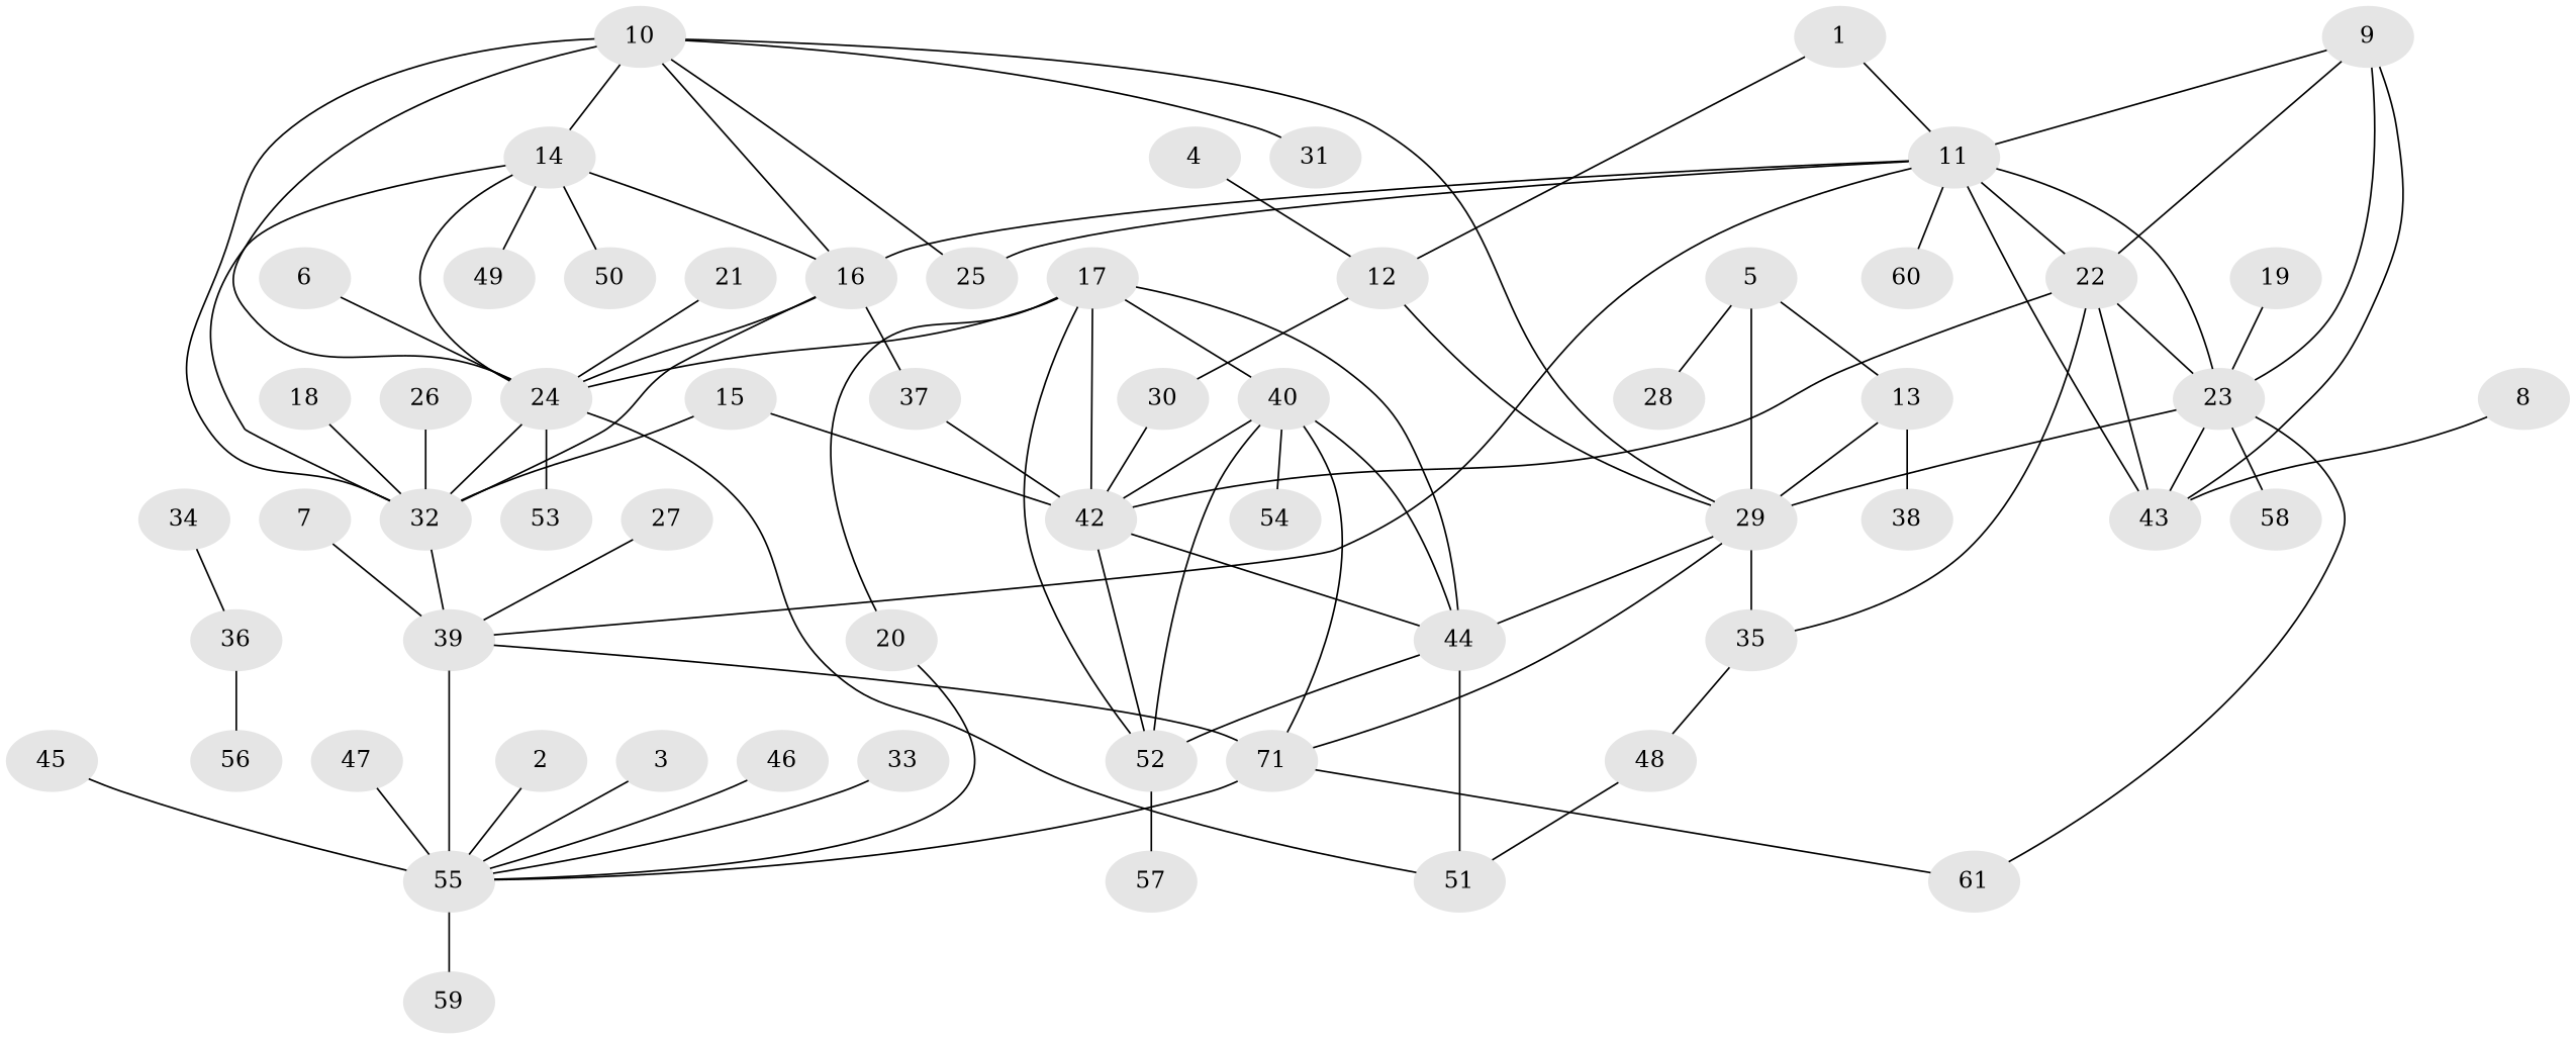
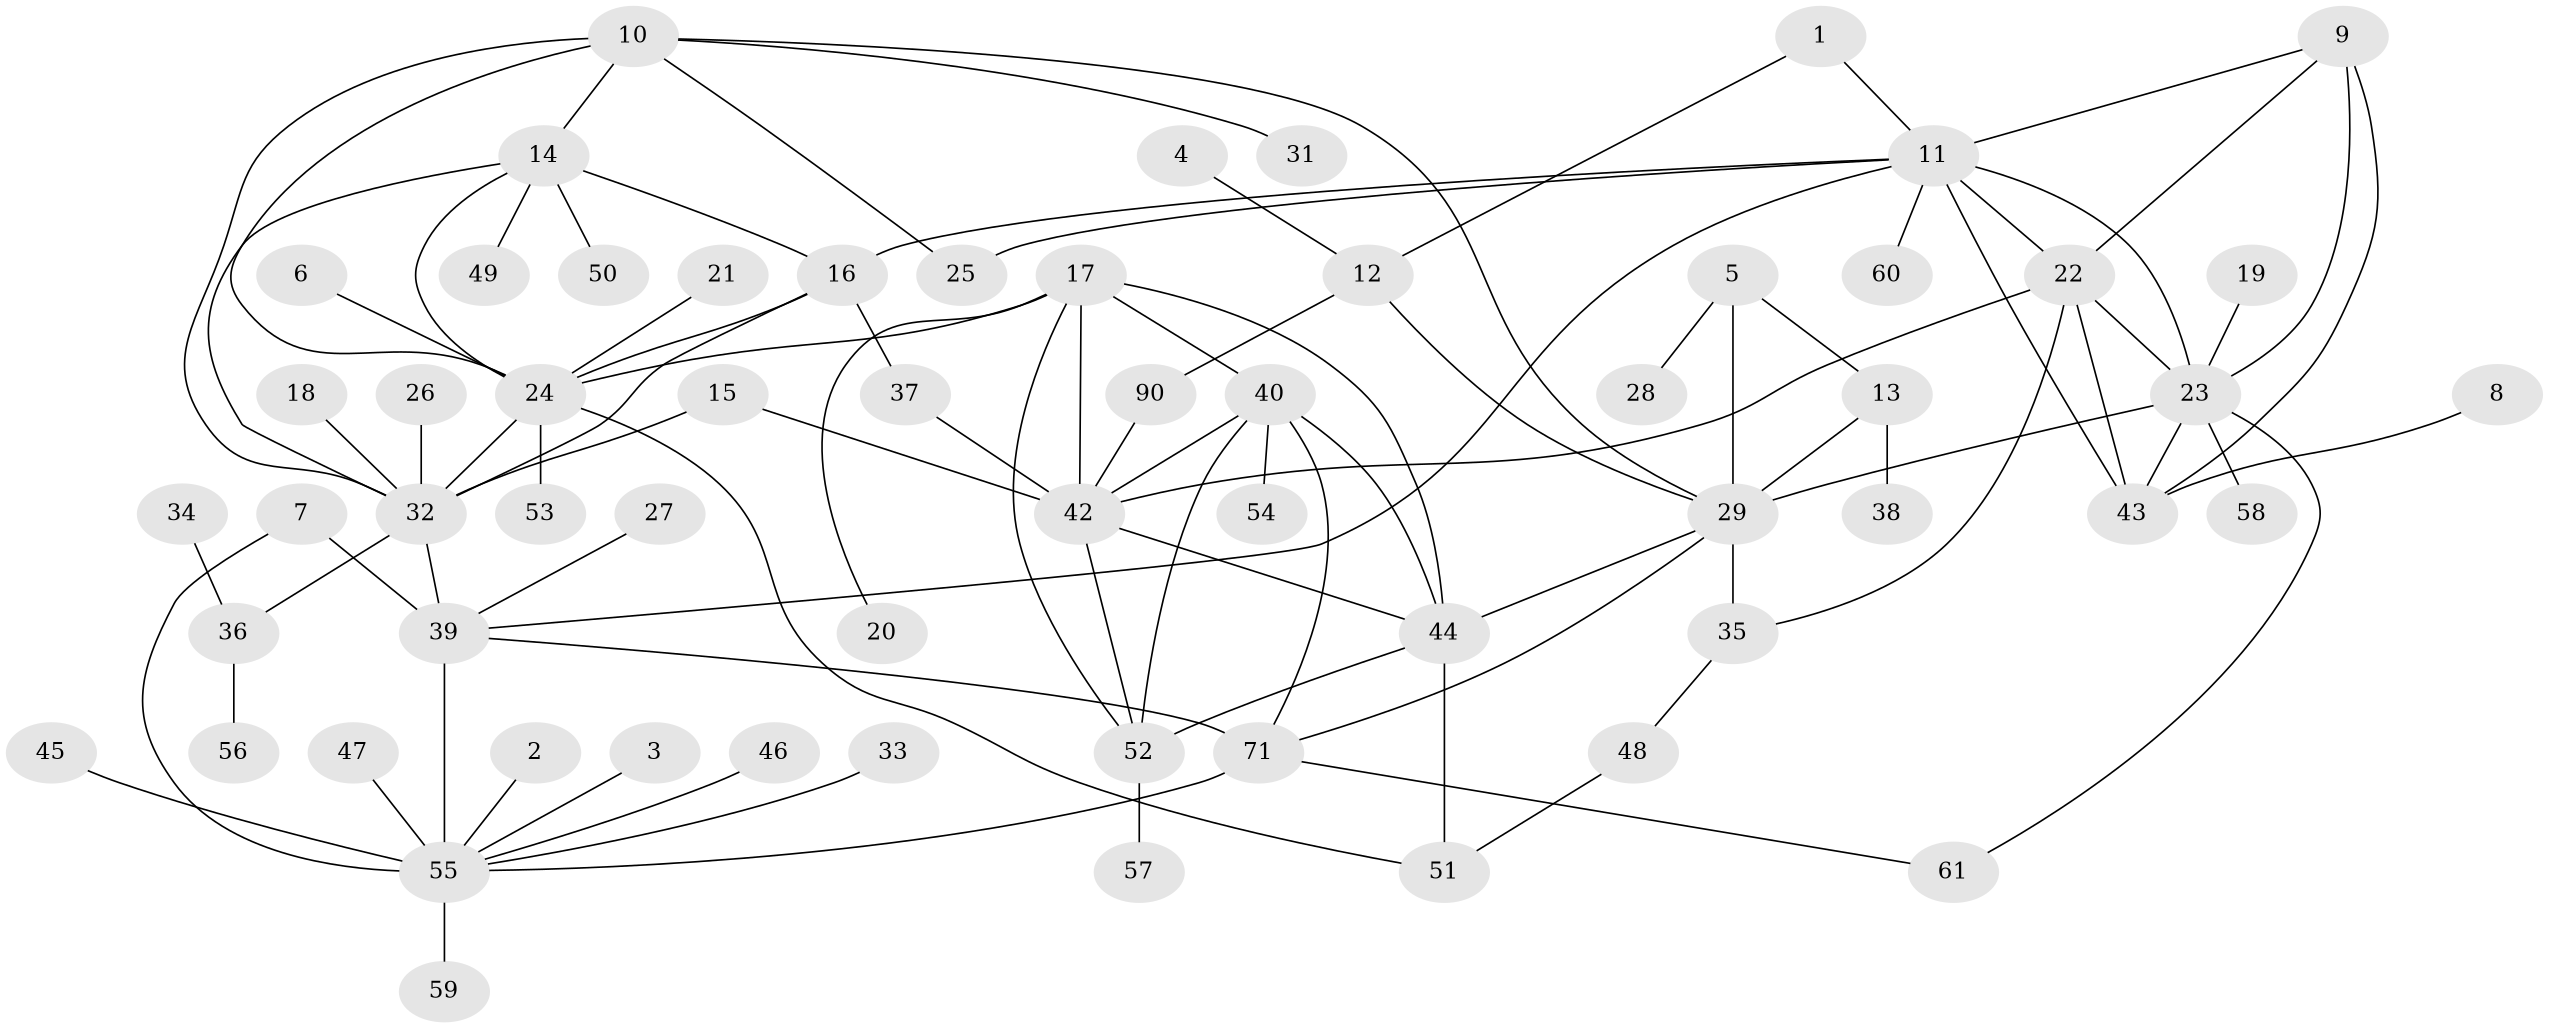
  graph {
    fontname="DejaVu Serif"
    node [color=gray90 fontname="DejaVu Serif" style=filled]
    edge [fontname="DejaVu Serif" weight=1.0]
    1
    11
    12
    39
    43
    22
    23
    16
    25
    60
    17
    24
    42
    20
    40
    44
    52
    2
    55
    59
    3
    4
    29
-   30
+   30 [label=90]
    5
    13
    28
    38
    35
    n30 [label=71]
    6
    32
    51
    53
    7
    8
    9
    58
    61
    10
    14
    31
    49
    50
    37
    36
    15
    54
    57
    18
    19
    21
    48
    26
    27
    56
    33
    34
    45
    46
    47
    1 -- 11
    1 -- 12
    11 -- 39
    11 -- 43 [weight=2.0]
    11 -- 22
    11 -- 23
    11 -- 16
    11 -- 25
    11 -- 60
    12 -- 29
    12 -- 30
    39 -- 55 [weight=6.0]
    39 -- n30 [weight=3.0]
    22 -- 43 [weight=2.0]
    22 -- 23
    22 -- 42
    22 -- 35
    23 -- 43 [weight=2.0]
    23 -- 29
    23 -- 58
    23 -- 61
    16 -- 24
    16 -- 32
    16 -- 37
    17 -- 24
    17 -- 42
    17 -- 20
    17 -- 40
    17 -- 44
    17 -- 52 [weight=2.0]
    24 -- 32
    24 -- 51
    24 -- 53
    42 -- 44
    42 -- 52 [weight=2.0]
-   20 -- 55
+   7 -- 55
    40 -- 42
    40 -- 44
    40 -- 52 [weight=2.0]
    40 -- n30
    40 -- 54
    44 -- 52 [weight=2.0]
    44 -- 51
    52 -- 57
    2 -- 55
    55 -- 59
    3 -- 55
    4 -- 12
    29 -- 44
    29 -- 35
    29 -- n30
    30 -- 42
    5 -- 29 [weight=6.0]
    5 -- 13 [weight=2.0]
    5 -- 28
    13 -- 29 [weight=3.0]
    13 -- 38
    35 -- 48
    n30 -- 55 [weight=2.0]
    n30 -- 61
    6 -- 24
    32 -- 39
+   32 -- 36
    7 -- 39
    8 -- 43
    9 -- 11
    9 -- 43 [weight=2.0]
    9 -- 22
    9 -- 23
-   10 -- 16
    10 -- 25
    10 -- 24
    10 -- 29
    10 -- 32
    10 -- 14 [weight=2.0]
    10 -- 31
    14 -- 16 [weight=2.0]
    14 -- 24 [weight=2.0]
    14 -- 32 [weight=2.0]
    14 -- 49
    14 -- 50
    37 -- 42
    36 -- 56
    15 -- 42
    15 -- 32
    18 -- 32
    19 -- 23
    21 -- 24
    48 -- 51
    26 -- 32
    27 -- 39
    33 -- 55
    34 -- 36
    45 -- 55
    46 -- 55
    47 -- 55
  }
